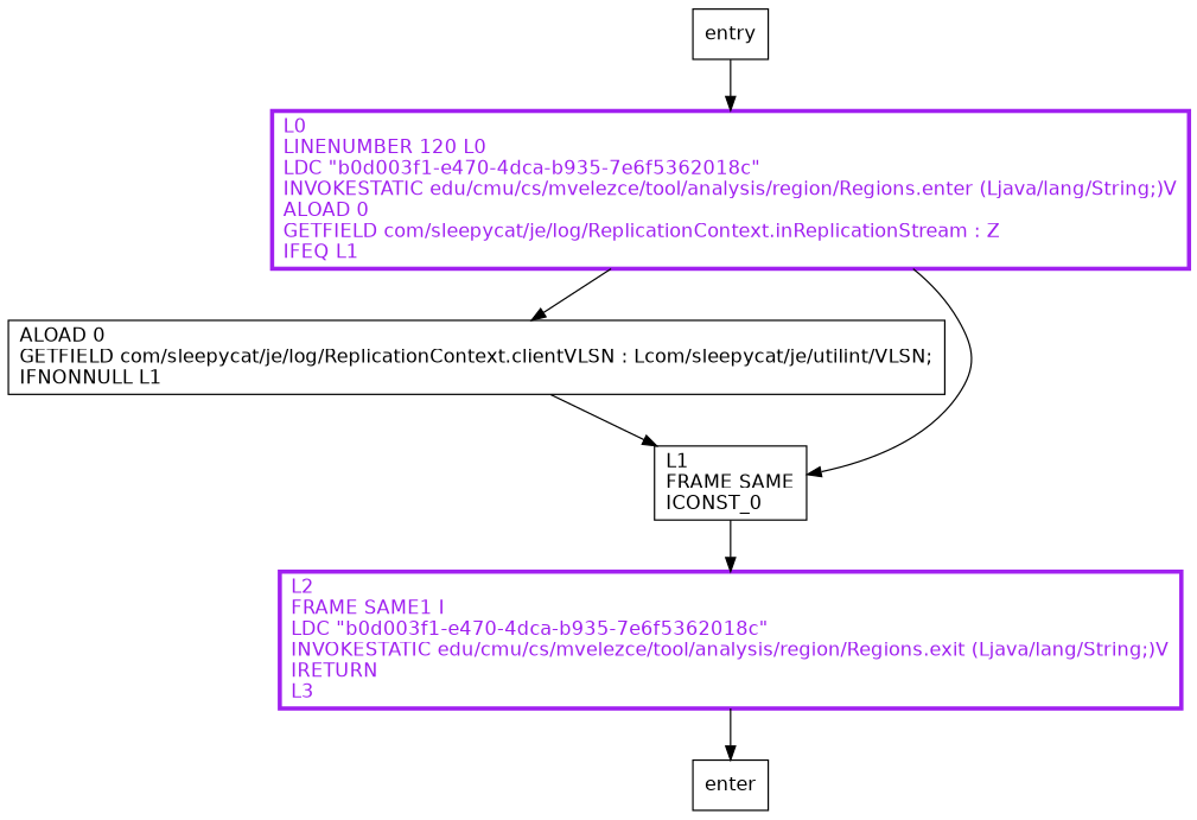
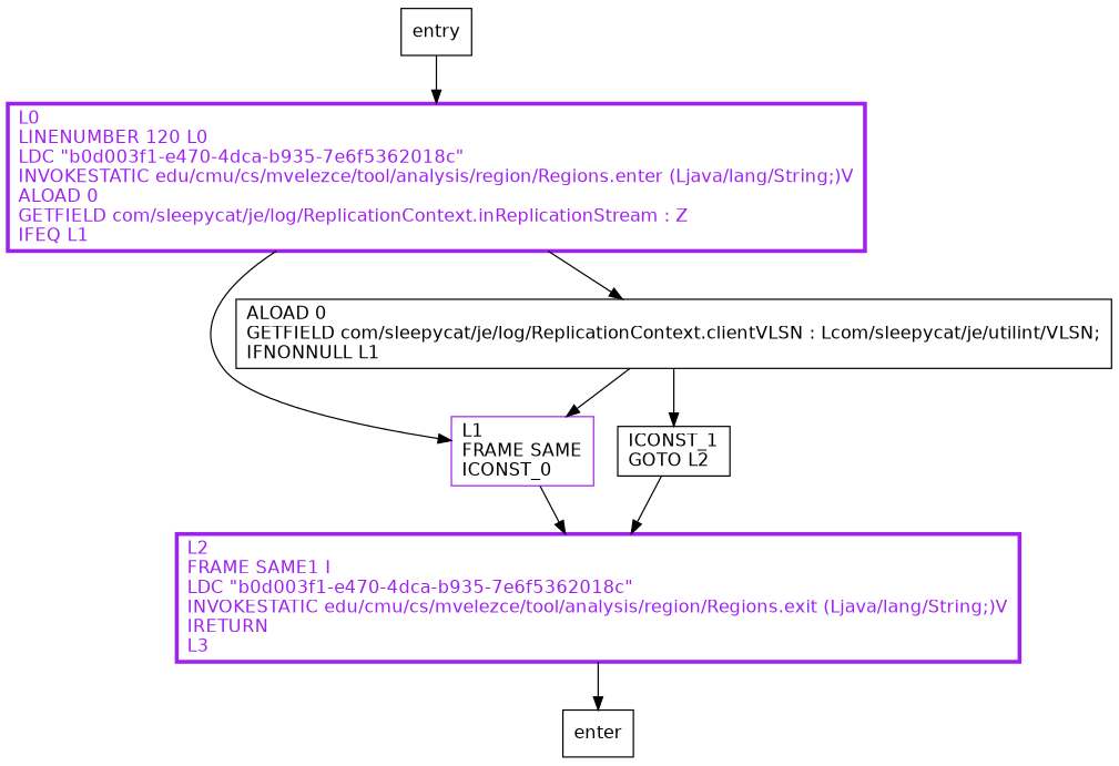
  digraph {
    fontname="DejaVu Sans"
    node [fontname="DejaVu Sans" shape=record]
    edge [fontname="DejaVu Sans"]
    n1 [label="ALOAD 0\lGETFIELD com/sleepycat/je/log/ReplicationContext.clientVLSN : Lcom/sleepycat/je/utilint/VLSN;\lIFNONNULL L1\l"]
-   n2 [label="L1\lFRAME SAME\lICONST_0\l"]
+   n2 [label="L1\lFRAME SAME\lICONST_0\l" color=purple]
+   n3 [label="ICONST_1\lGOTO L2\l"]
    n4 [color=purple fontcolor=purple label="L2\lFRAME SAME1 I\lLDC \"b0d003f1-e470-4dca-b935-7e6f5362018c\"\lINVOKESTATIC edu/cmu/cs/mvelezce/tool/analysis/region/Regions.exit (Ljava/lang/String;)V\lIRETURN\lL3\l" penwidth=3]
    n5 [label=enter]
    n6 [color=purple fontcolor=purple label="L0\lLINENUMBER 120 L0\lLDC \"b0d003f1-e470-4dca-b935-7e6f5362018c\"\lINVOKESTATIC edu/cmu/cs/mvelezce/tool/analysis/region/Regions.enter (Ljava/lang/String;)V\lALOAD 0\lGETFIELD com/sleepycat/je/log/ReplicationContext.inReplicationStream : Z\lIFEQ L1\l" penwidth=3]
    entry
    n1 -> n2
+   n1 -> n3
    n2 -> n4
+   n3 -> n4
    n4 -> n5
    n6 -> n1
    n6 -> n2
    entry -> n6
  }
